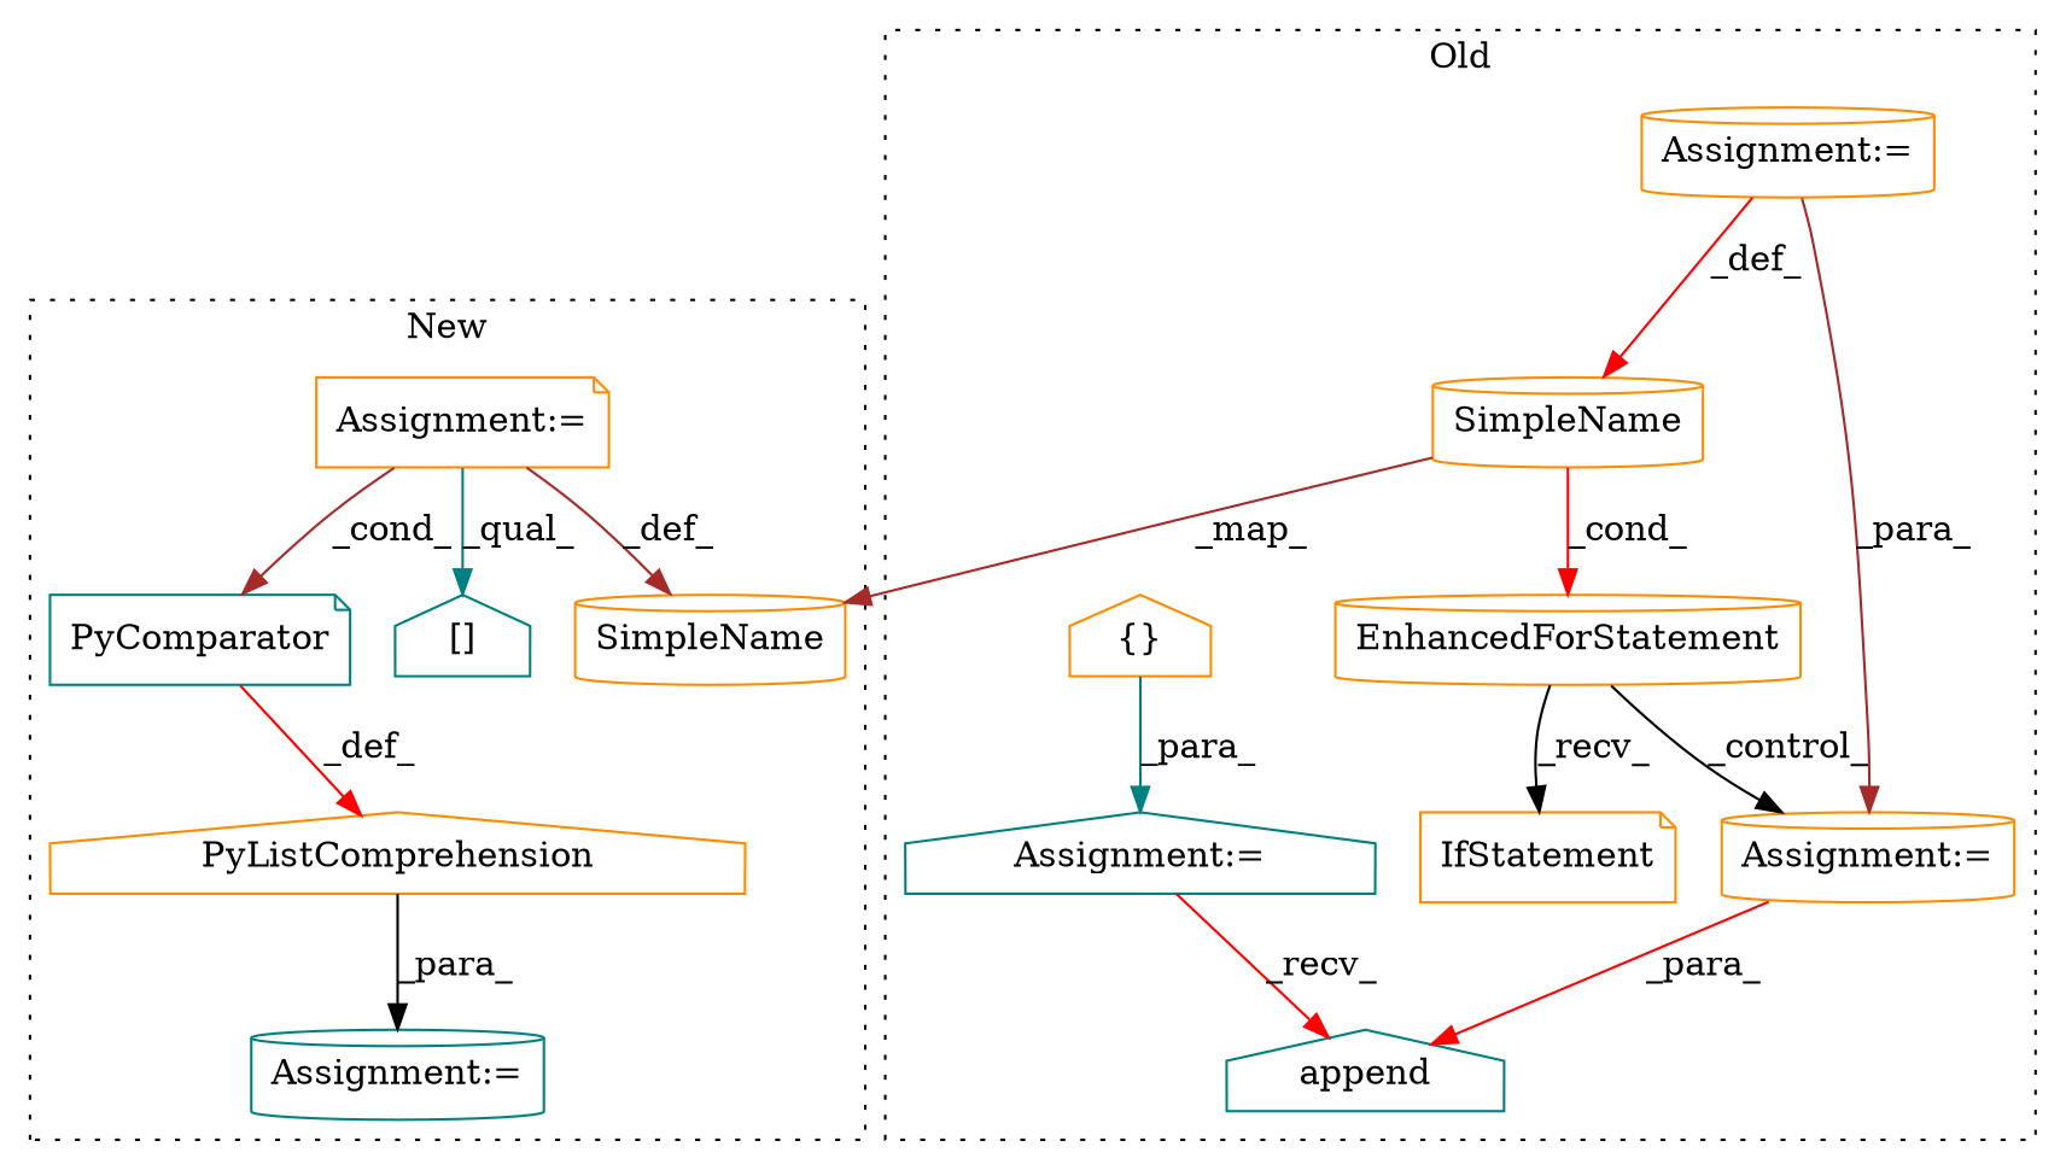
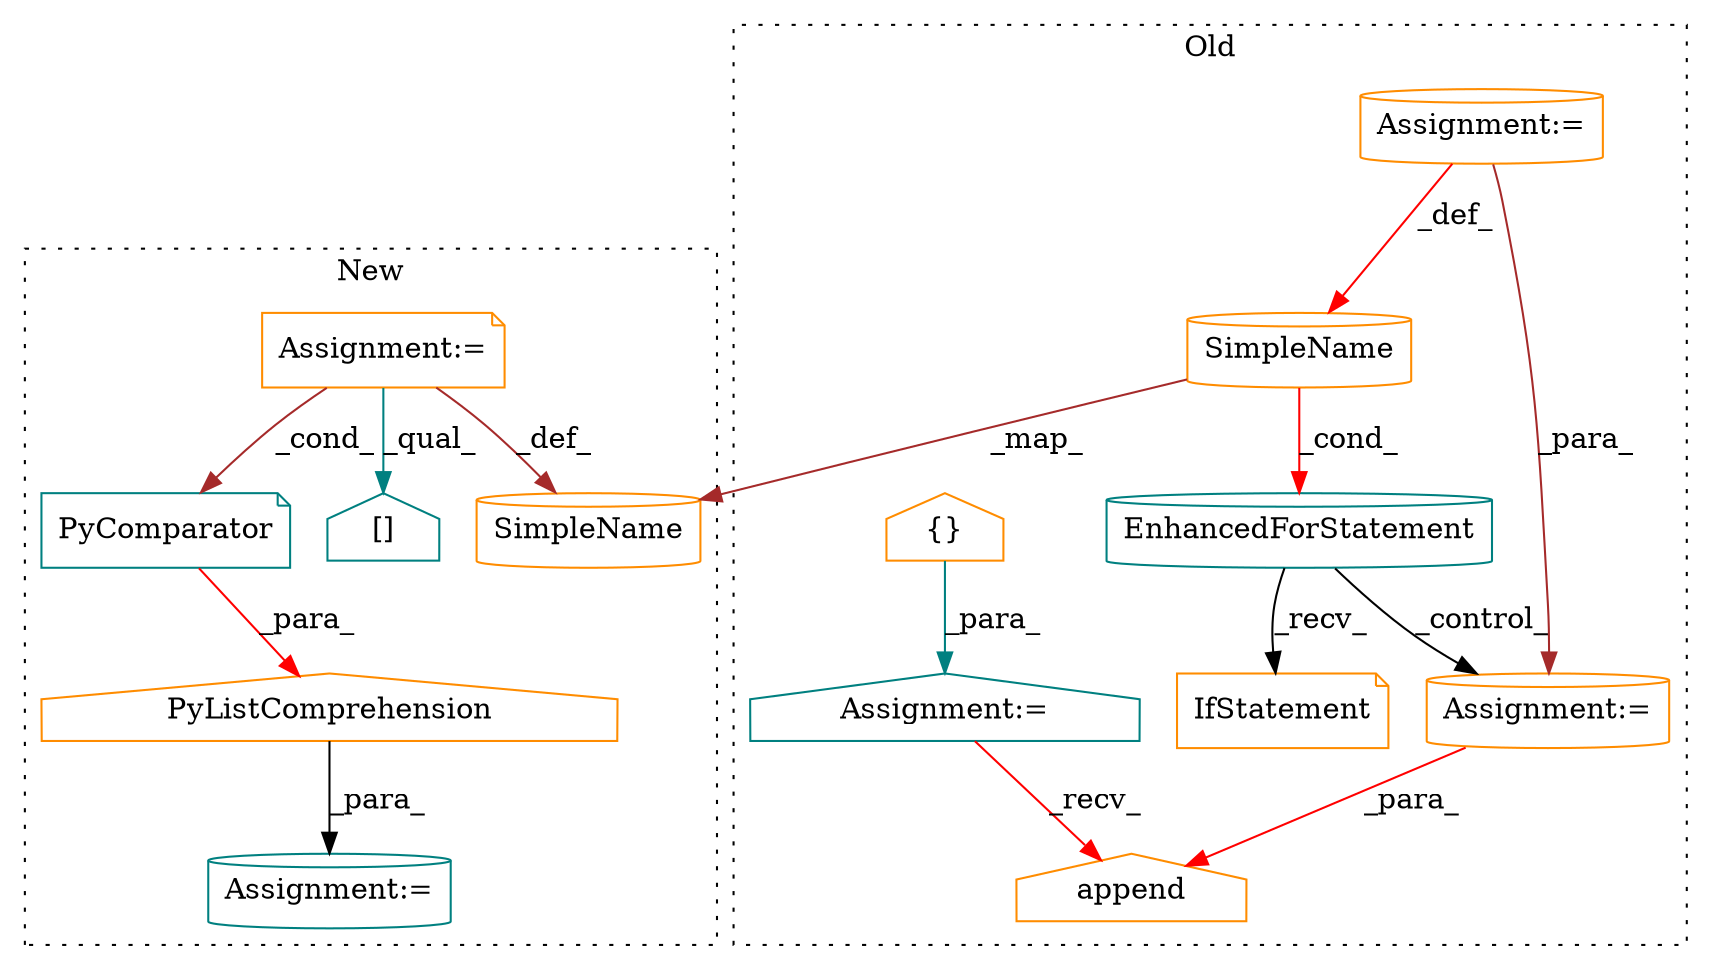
  digraph {
    fontname="DejaVu Serif"
    node [a=7 color=darkorange fontname="DejaVu Serif" l=1 s="3962,4034" shape=cylinder]
    edge [color=red fontname="DejaVu Serif"]
-   n1 [a=32 color=teal l="7,1" label=append s="4705,4722" shape=house]
-   n2 [a=70 l="53,2" label=EnhancedForStatement]
+   n1 [a=32 l="7,1" label=append s="4705,4722" shape=house]
+   n2 [a=70 color=teal l="53,2" label=EnhancedForStatement]
    n3 [l="53,2" label="Assignment:="]
    n4 [color=teal label="Assignment:=" s=3934 shape=house]
    n5 [a=4 l=2 label="{}" s=3954 shape=house]
    n6 [a=42 l=3 label=SimpleName s=4019]
    n7 [label="Assignment:=" s=4608]
    n8 [a=25 l=58 label=IfStatement s=4528 shape=note]
    n9 [a=109 l=155 label=PyListComprehension s=3937 shape=house]
    n10 [a=113 color=teal l=27 label=PyComparator s=4057 shape=note]
    n11 [l=27 label="Assignment:=" s=4057 shape=note]
    n12 [color=teal label="Assignment:=" s=3905]
    n13 [a=42 l=3 label=SimpleName s=4060]
    n14 [a=2 color=teal l="12,1" label="[]" s="3946,3997" shape=house]
    subgraph cluster_1 {
      label=Old
      style=dotted
      n1
      n2
      n3
      n4
      n5
      n6
      n7
      n8
    }
    subgraph cluster_2 {
      label=New
      style=dotted
      n9
      n10
      n11
      n12
      n13
      n14
    }
    n2 -> n7 [color=black label=_control_]
    n2 -> n8 [color=black label=_recv_]
    n3 -> n6 [label=_def_]
    n3 -> n7 [color=brown label=_para_]
    n4 -> n1 [label=_recv_]
    n5 -> n4 [color=teal label=_para_]
    n6 -> n2 [label=_cond_]
    n6 -> n13 [color=brown label=_map_]
    n7 -> n1 [label=_para_]
    n9 -> n12 [color=black label=_para_]
-   n10 -> n9 [label=_def_]
+   n10 -> n9 [label=_para_]
    n11 -> n10 [color=brown label=_cond_]
    n11 -> n13 [color=brown label=_def_]
    n11 -> n14 [color=teal label=_qual_]
  }
